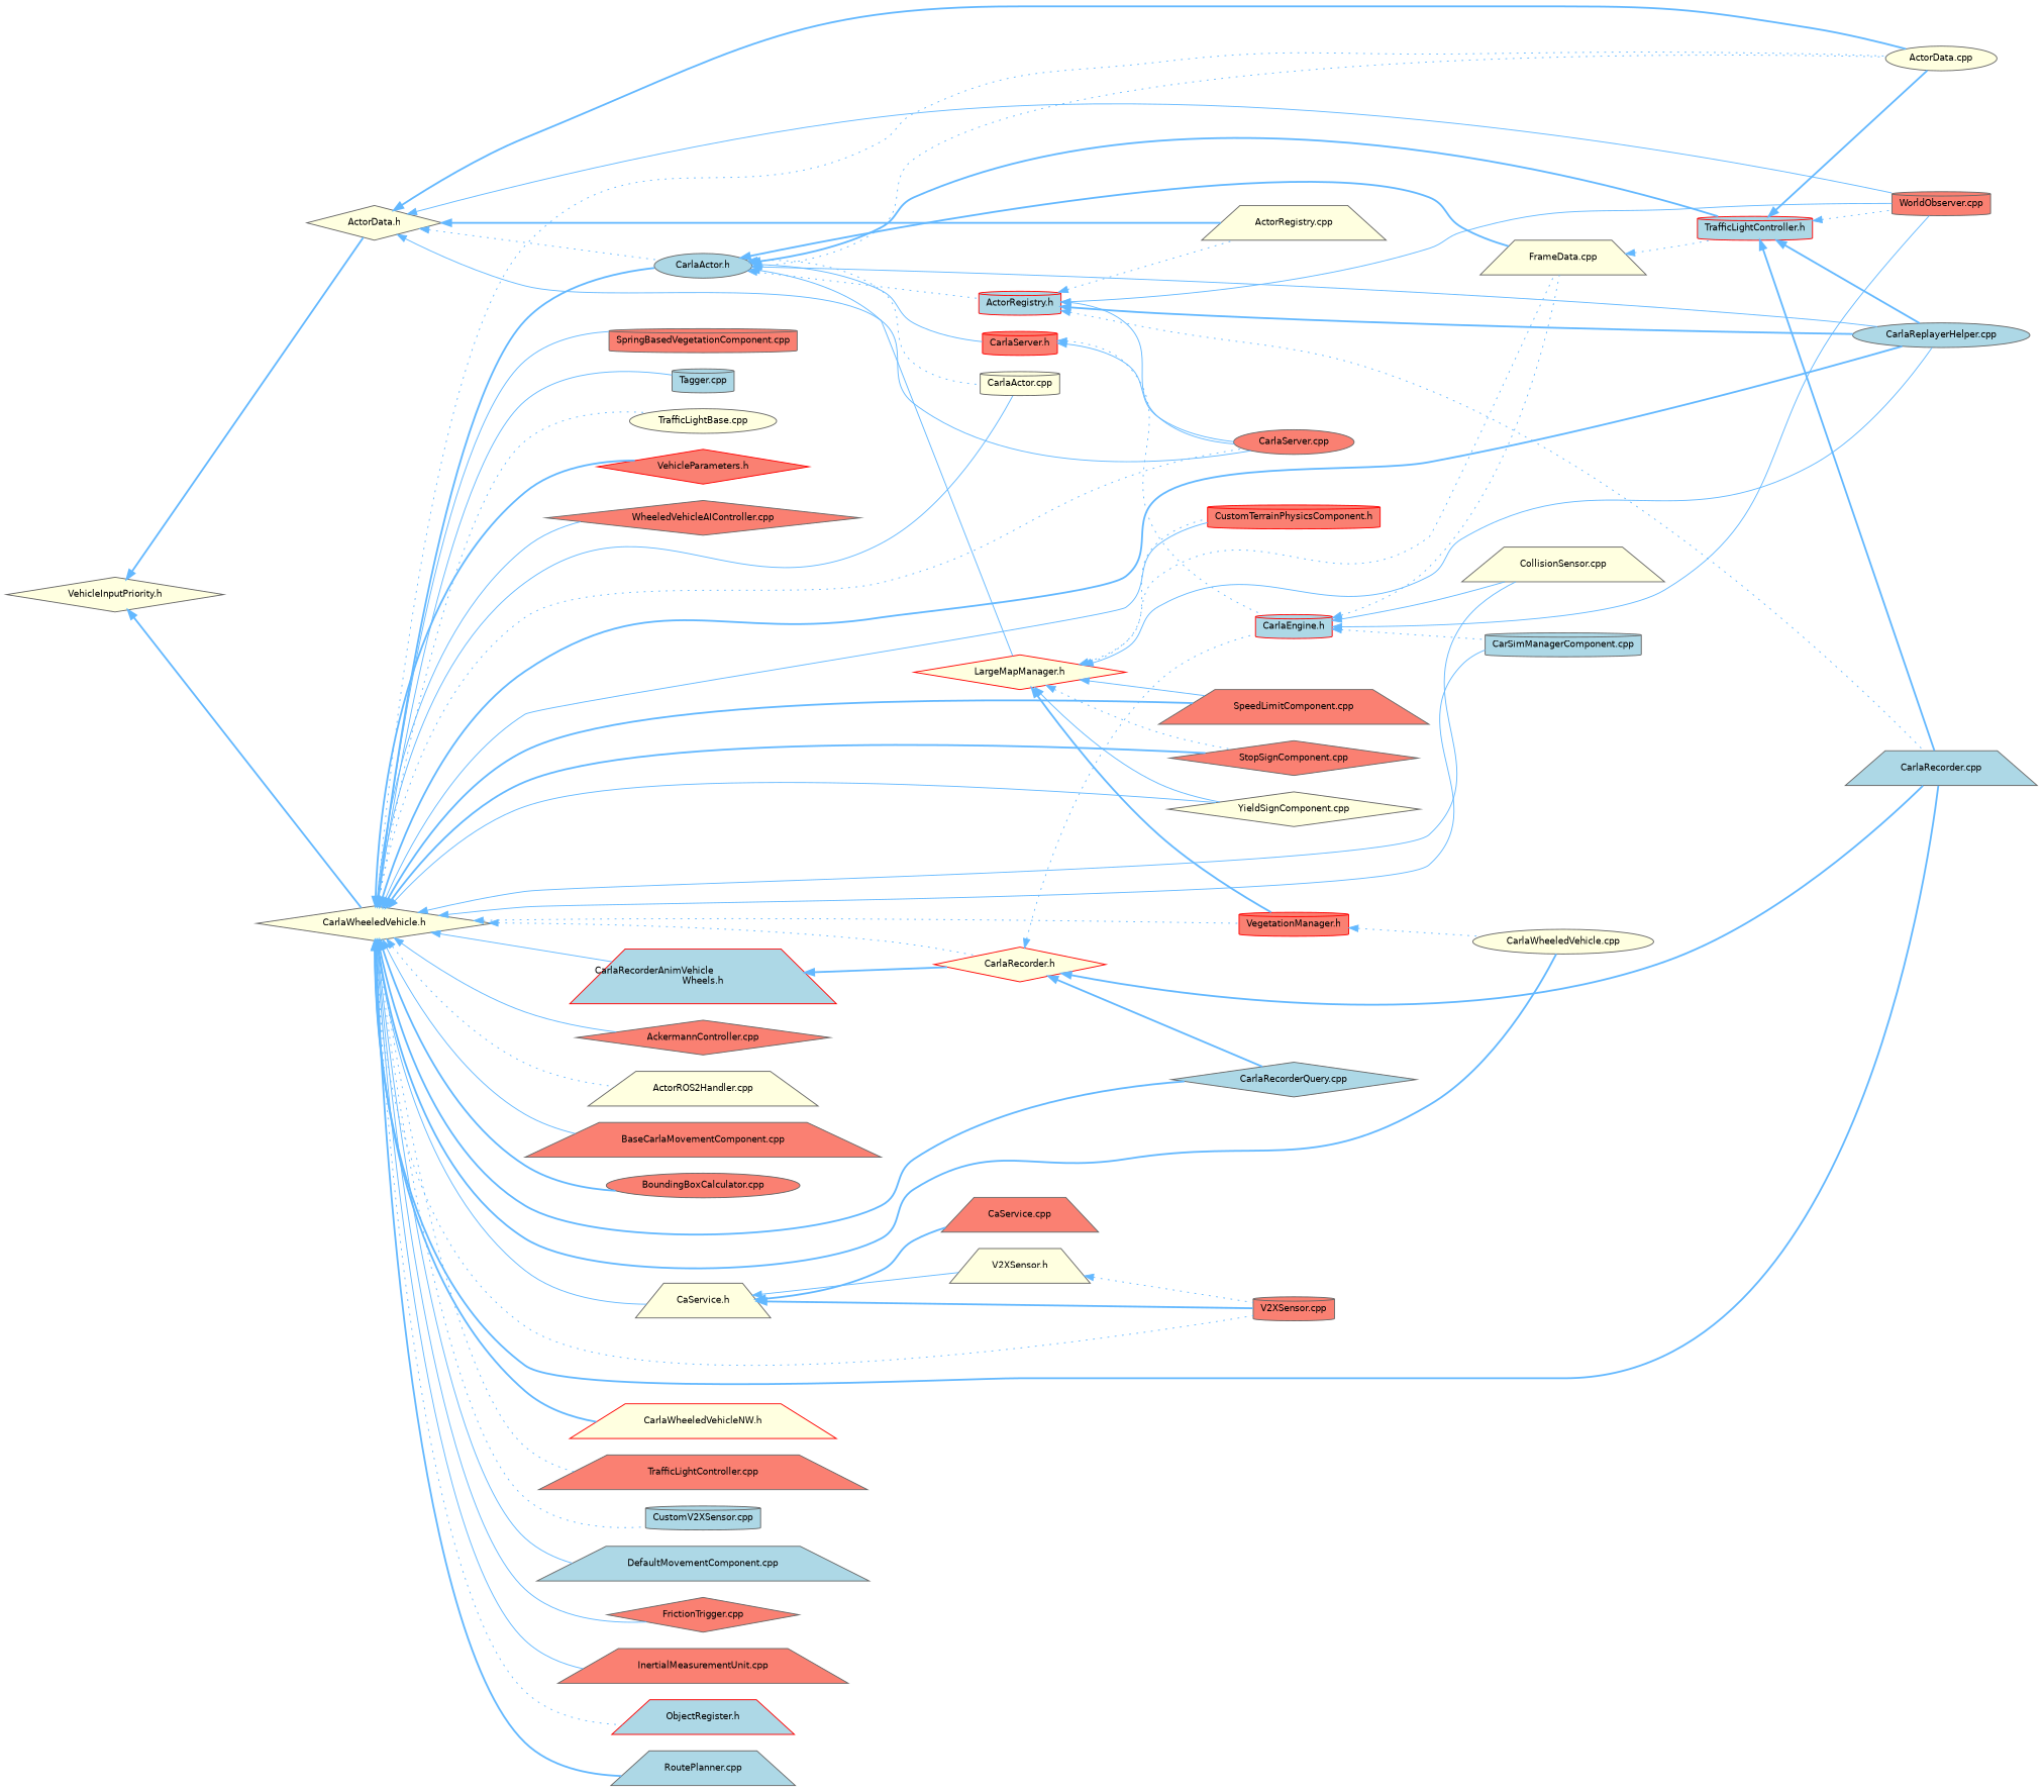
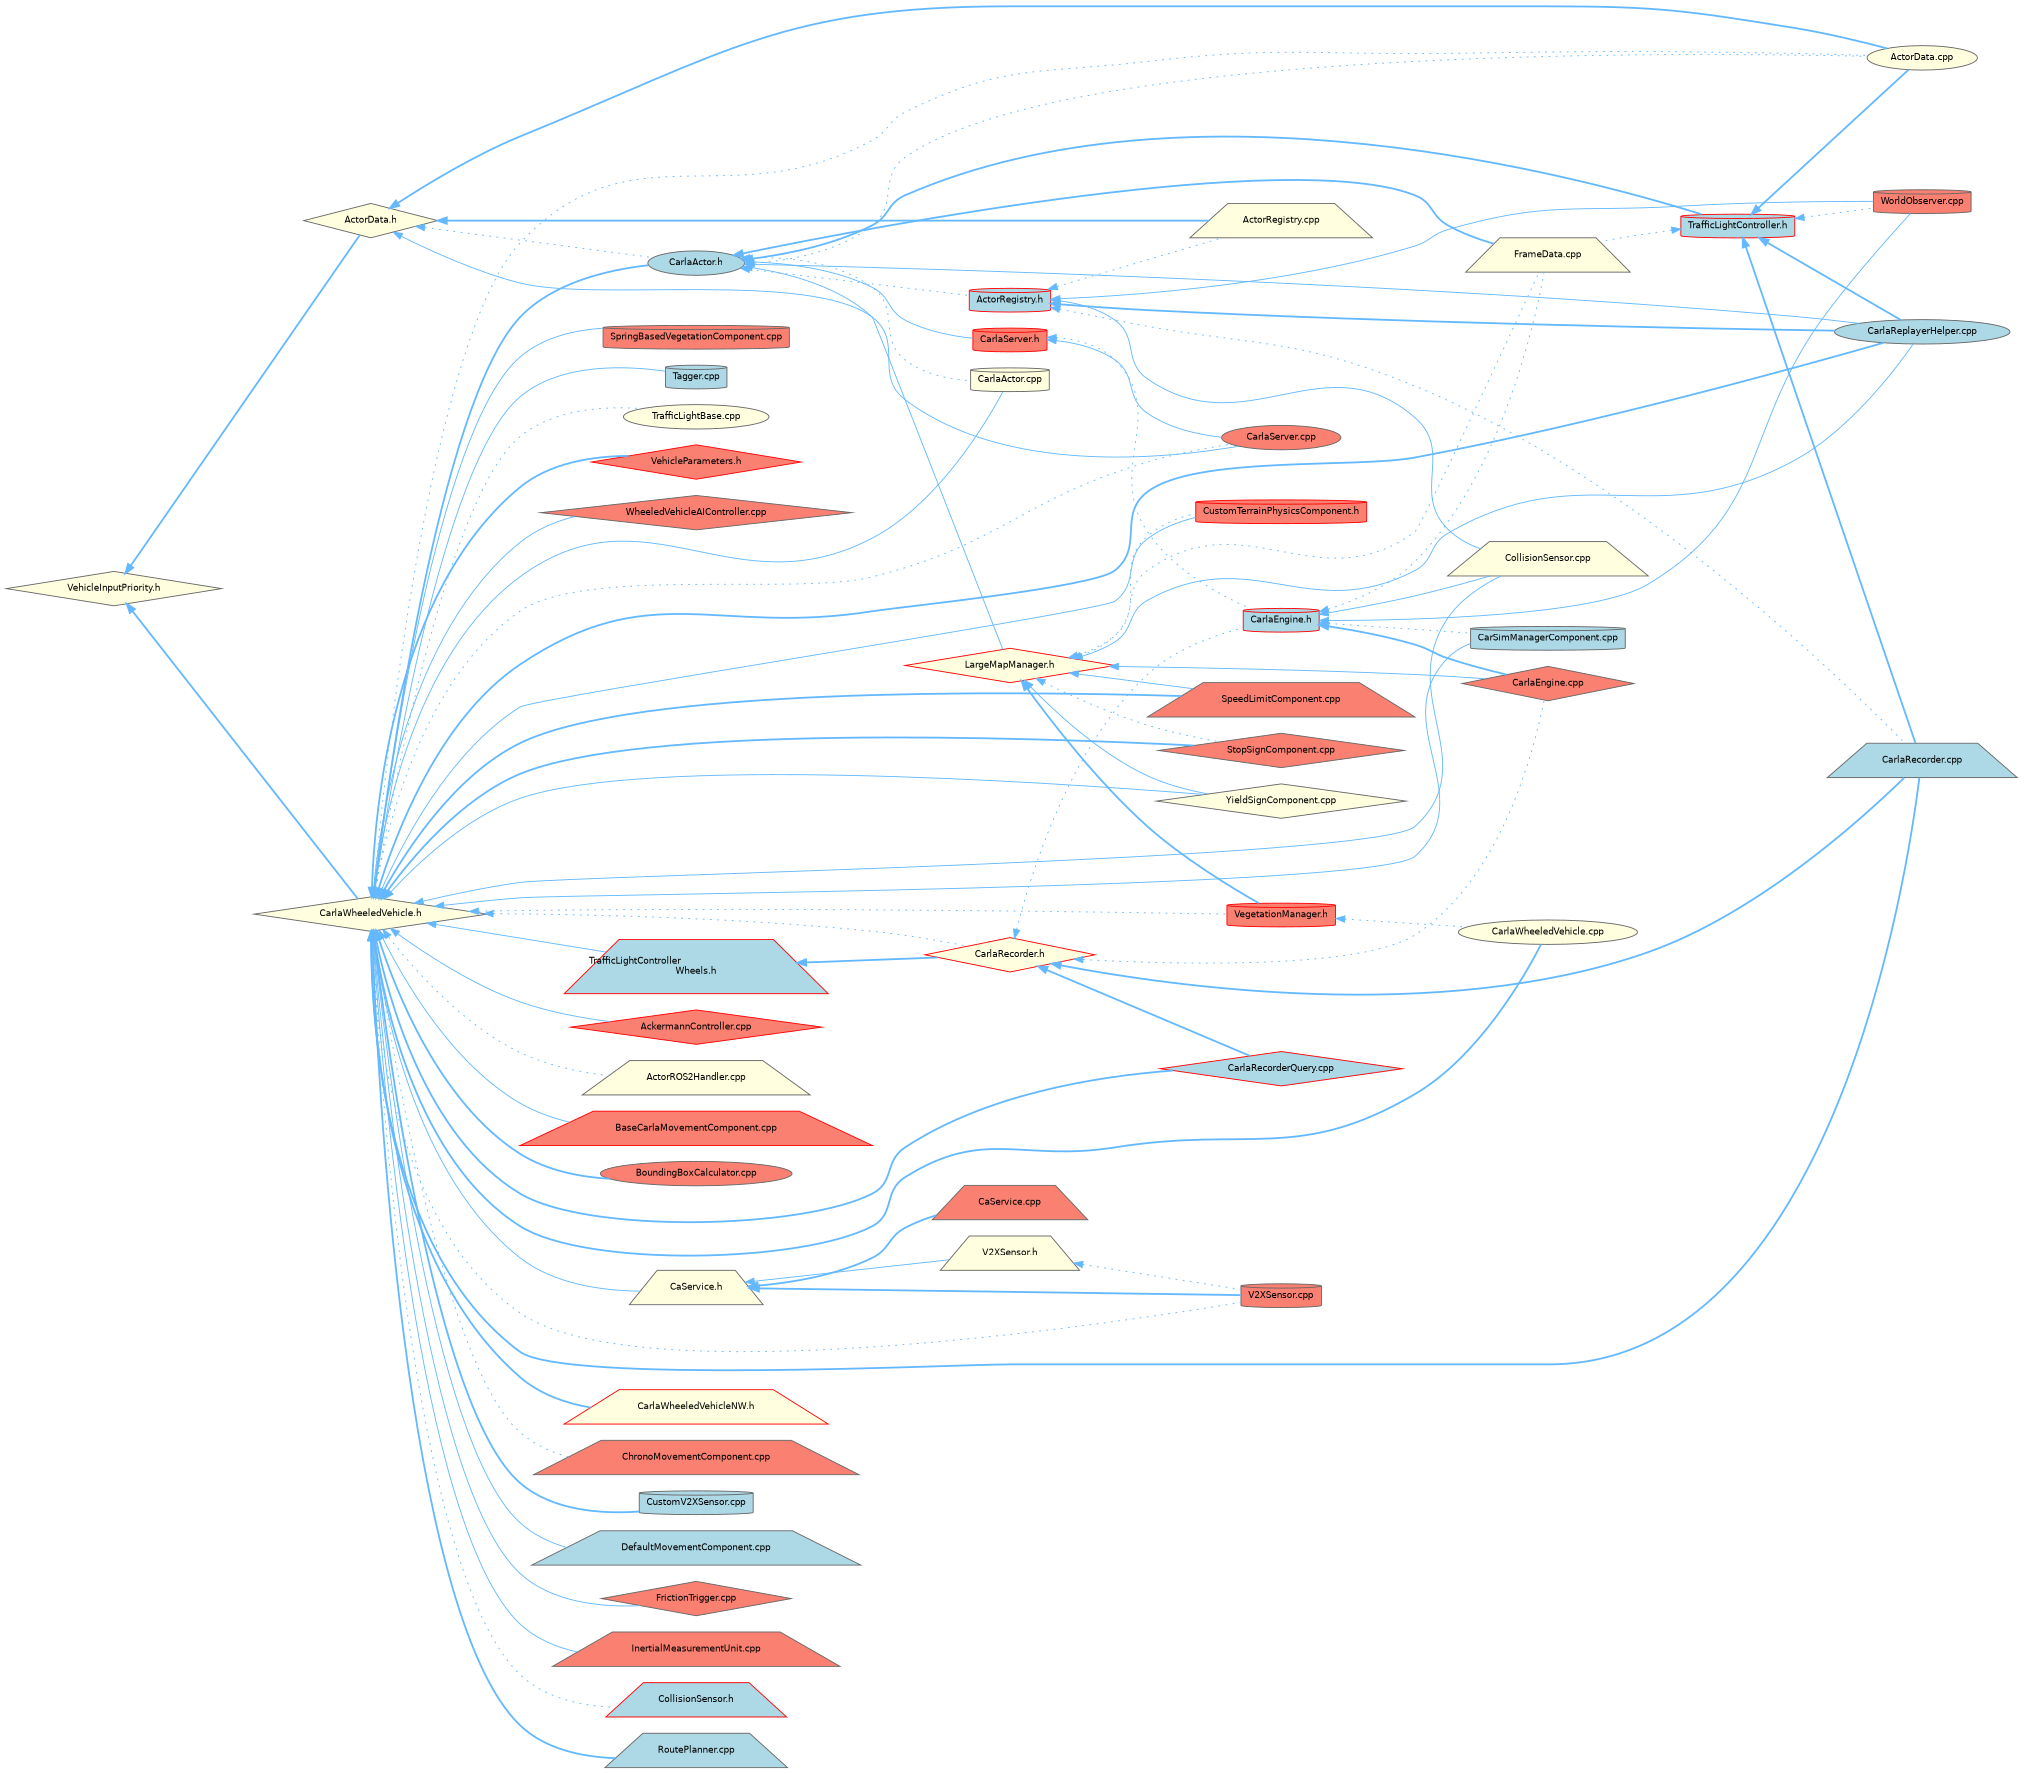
  digraph {
    rankdir=LR
    node [color=grey40 fillcolor=salmon fontname=Helvetica fontsize=10 shape=trapezium style=filled]
    edge [color=steelblue1 dir=back fontname=Helvetica fontsize=10 labelfontname=Helvetica labelfontsize=10 style=solid]
    n1 [color=gray40 fillcolor=lightyellow fontcolor=black height=0.2 label="VehicleInputPriority.h" shape=diamond width=0.4]
    n2 [fillcolor=lightyellow height=0.2 label="ActorData.h" shape=diamond width=0.4]
    n3 [fillcolor=lightyellow height=0.2 label="CarlaWheeledVehicle.h" shape=diamond width=0.4]
    n4 [fillcolor=lightyellow height=0.2 label="ActorData.cpp" shape=ellipse width=0.4]
    n5 [fillcolor=lightyellow height=0.2 label="ActorRegistry.cpp" width=0.4]
    n6 [fillcolor=lightblue height=0.2 label="CarlaActor.h" shape=ellipse width=0.4]
    n7 [height=0.2 label="WorldObserver.cpp" shape=cylinder width=0.4]
    n8 [height=0.2 label="CarlaServer.cpp" shape=ellipse width=0.4]
    n9 [fillcolor=lightblue height=0.2 label="CarlaReplayerHelper.cpp" shape=ellipse width=0.4]
    n10 [fillcolor=lightyellow height=0.2 label="CarlaActor.cpp" shape=cylinder width=0.4]
    n11 [fillcolor=lightblue height=0.2 label="CarlaRecorder.cpp" width=0.4]
    n12 [fillcolor=lightyellow height=0.2 label="CollisionSensor.cpp" width=0.4]
    n13 [fillcolor=lightblue height=0.2 label="CarSimManagerComponent.cpp" shape=cylinder width=0.4]
    n14 [color=red height=0.2 label="CustomTerrainPhysicsComponent.h" shape=cylinder width=0.4]
    n15 [height=0.2 label="SpeedLimitComponent.cpp" width=0.4]
    n16 [height=0.2 label="StopSignComponent.cpp" shape=diamond width=0.4]
    n17 [color=red height=0.2 label="VegetationManager.h" shape=cylinder width=0.4]
    n18 [fillcolor=lightyellow height=0.2 label="YieldSignComponent.cpp" shape=diamond width=0.4]
    n19 [fillcolor=lightyellow height=0.2 label="CarlaWheeledVehicle.cpp" shape=ellipse width=0.4]
-   n20 [height=0.2 label="AckermannController.cpp" shape=diamond width=0.4]
+   n20 [color=red height=0.2 label="AckermannController.cpp" shape=diamond width=0.4]
    n21 [fillcolor=lightyellow height=0.2 label="ActorROS2Handler.cpp" width=0.4]
-   n22 [height=0.2 label="BaseCarlaMovementComponent.cpp" width=0.4]
+   n22 [color=red height=0.2 label="BaseCarlaMovementComponent.cpp" width=0.4]
    n23 [height=0.2 label="BoundingBoxCalculator.cpp" shape=ellipse width=0.4]
    n24 [fillcolor=lightyellow height=0.2 label="CaService.h" width=0.4]
    n25 [height=0.2 label="V2XSensor.cpp" shape=cylinder width=0.4]
    n26 [color=red fillcolor=lightyellow height=0.2 label="CarlaRecorder.h" shape=diamond width=0.4]
-   n27 [fillcolor=lightblue height=0.2 label="CarlaRecorderQuery.cpp" shape=diamond width=0.4]
-   n28 [color=red fillcolor=lightblue height=0.2 label="CarlaRecorderAnimVehicle\lWheels.h" width=0.4]
+   n27 [color=red fillcolor=lightblue height=0.2 label="CarlaRecorderQuery.cpp" shape=diamond width=0.4]
+   n28 [color=red fillcolor=lightblue height=0.2 label="TrafficLightController\lWheels.h" width=0.4]
    n29 [color=red fillcolor=lightyellow height=0.2 label="CarlaWheeledVehicleNW.h" width=0.4]
-   n30 [height=0.2 label="TrafficLightController.cpp" width=0.4]
+   n30 [height=0.2 label="ChronoMovementComponent.cpp" width=0.4]
    n31 [fillcolor=lightblue height=0.2 label="CustomV2XSensor.cpp" shape=cylinder width=0.4]
    n32 [fillcolor=lightblue height=0.2 label="DefaultMovementComponent.cpp" width=0.4]
    n33 [height=0.2 label="FrictionTrigger.cpp" shape=diamond width=0.4]
    n34 [height=0.2 label="InertialMeasurementUnit.cpp" width=0.4]
-   n35 [color=red fillcolor=lightblue height=0.2 label="ObjectRegister.h" width=0.4]
+   n35 [color=red fillcolor=lightblue height=0.2 label="CollisionSensor.h" width=0.4]
    n36 [fillcolor=lightblue height=0.2 label="RoutePlanner.cpp" width=0.4]
    n37 [height=0.2 label="SpringBasedVegetationComponent.cpp" shape=cylinder width=0.4]
    n38 [fillcolor=lightblue height=0.2 label="Tagger.cpp" shape=cylinder width=0.4]
    n39 [fillcolor=lightyellow height=0.2 label="TrafficLightBase.cpp" shape=ellipse width=0.4]
    n40 [color=red height=0.2 label="VehicleParameters.h" shape=diamond width=0.4]
    n41 [height=0.2 label="WheeledVehicleAIController.cpp" shape=diamond width=0.4]
    n42 [color=red fillcolor=lightblue height=0.2 label="ActorRegistry.h" shape=cylinder width=0.4]
    n43 [color=red height=0.2 label="CarlaServer.h" shape=cylinder width=0.4]
    n44 [fillcolor=lightyellow height=0.2 label="FrameData.cpp" width=0.4]
    n45 [color=red fillcolor=lightyellow height=0.2 label="LargeMapManager.h" shape=diamond width=0.4]
    n46 [color=red fillcolor=lightblue height=0.2 label="TrafficLightController.h" shape=cylinder width=0.4]
    n47 [color=red fillcolor=lightblue height=0.2 label="CarlaEngine.h" shape=cylinder width=0.4]
+   n48 [height=0.2 label="CarlaEngine.cpp" shape=diamond width=0.4]
    n49 [height=0.2 label="CaService.cpp" width=0.4]
    n50 [fillcolor=lightyellow height=0.2 label="V2XSensor.h" width=0.4]
    n1 -> n2 [style=bold]
    n1 -> n3 [style=bold]
    n2 -> n4 [style=bold]
    n2 -> n5 [style=bold]
    n2 -> n6 [style=dotted]
-   n2 -> n7
    n2 -> n8
    n3 -> n4 [style=dotted]
    n3 -> n6 [style=bold]
    n3 -> n8 [style=dotted]
    n3 -> n9 [style=bold]
    n3 -> n10
    n3 -> n11 [style=bold]
    n3 -> n12
    n3 -> n13
    n3 -> n14
    n3 -> n15 [style=bold]
    n3 -> n16 [style=bold]
    n3 -> n17 [style=dotted]
    n3 -> n18
    n3 -> n19 [style=bold]
    n3 -> n20
    n3 -> n21 [style=dotted]
    n3 -> n22
    n3 -> n23 [style=bold]
    n3 -> n24
    n3 -> n25 [style=dotted]
    n3 -> n26 [style=dotted]
    n3 -> n27 [style=bold]
    n3 -> n28
    n3 -> n29 [style=bold]
    n3 -> n30 [style=dotted]
-   n3 -> n31 [style=dotted]
+   n3 -> n31 [style=bold]
    n3 -> n32
    n3 -> n33
    n3 -> n34
    n3 -> n35 [style=dotted]
    n3 -> n36 [style=bold]
    n3 -> n37
    n3 -> n38
    n3 -> n39 [style=dotted]
    n3 -> n40 [style=bold]
    n3 -> n41
    n6 -> n4 [style=dotted]
    n6 -> n9
    n6 -> n10 [style=dotted]
    n6 -> n42 [style=dotted]
    n6 -> n43
    n6 -> n44 [style=bold]
    n6 -> n45
    n6 -> n46 [style=bold]
    n17 -> n19 [style=dotted]
    n24 -> n25 [style=bold]
    n24 -> n49 [style=bold]
    n24 -> n50
    n26 -> n11 [style=bold]
    n26 -> n27 [style=bold]
    n26 -> n47 [style=dotted]
+   n26 -> n48 [style=dotted]
    n28 -> n26 [style=bold]
    n42 -> n5 [style=dotted]
    n42 -> n7
    n42 -> n9 [style=bold]
    n42 -> n11 [style=dotted]
-   n42 -> n8
+   n42 -> n12
    n43 -> n8
    n43 -> n47 [style=dotted]
    n45 -> n9
    n45 -> n14 [style=dotted]
    n45 -> n15
    n45 -> n16 [style=dotted]
    n45 -> n17 [style=bold]
    n45 -> n18
    n45 -> n44 [style=dotted]
+   n45 -> n48
    n46 -> n4 [style=bold]
    n46 -> n7 [style=dotted]
    n46 -> n9 [style=bold]
    n46 -> n11 [style=bold]
-   n44 -> n46 [style=dotted]
+   n46 -> n44 [style=dotted]
    n47 -> n7
    n47 -> n12
    n47 -> n13 [style=dotted]
    n47 -> n44 [style=dotted]
+   n47 -> n48 [style=bold]
    n50 -> n25 [style=dotted]
  }
